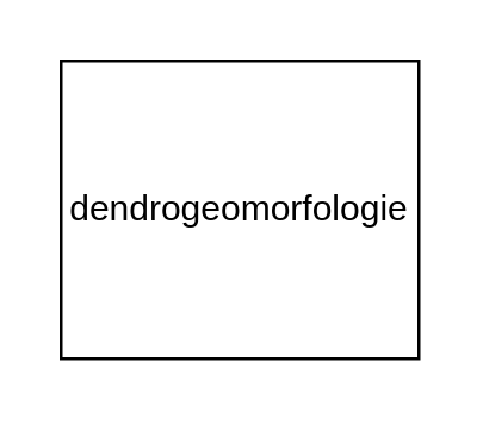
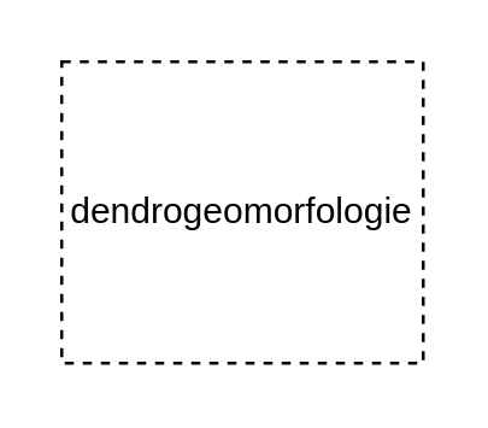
  <mxCell id="0" />
  <mxCell id="1" parent="0" />
- <mxCell id="2" value="dendrogeomorfologie" style="rounded=0;whiteSpace=wrap;html=1;" vertex="1" parent="1"><mxGeometry x="20" y="20" width="120" height="100" as="geometry" /></mxCell>
+ <mxCell id="2" value="dendrogeomorfologie" style="rounded=0;whiteSpace=wrap;html=1;dashed=1;" vertex="1" parent="1"><mxGeometry x="20" y="20" width="120" height="100" as="geometry" /></mxCell>
